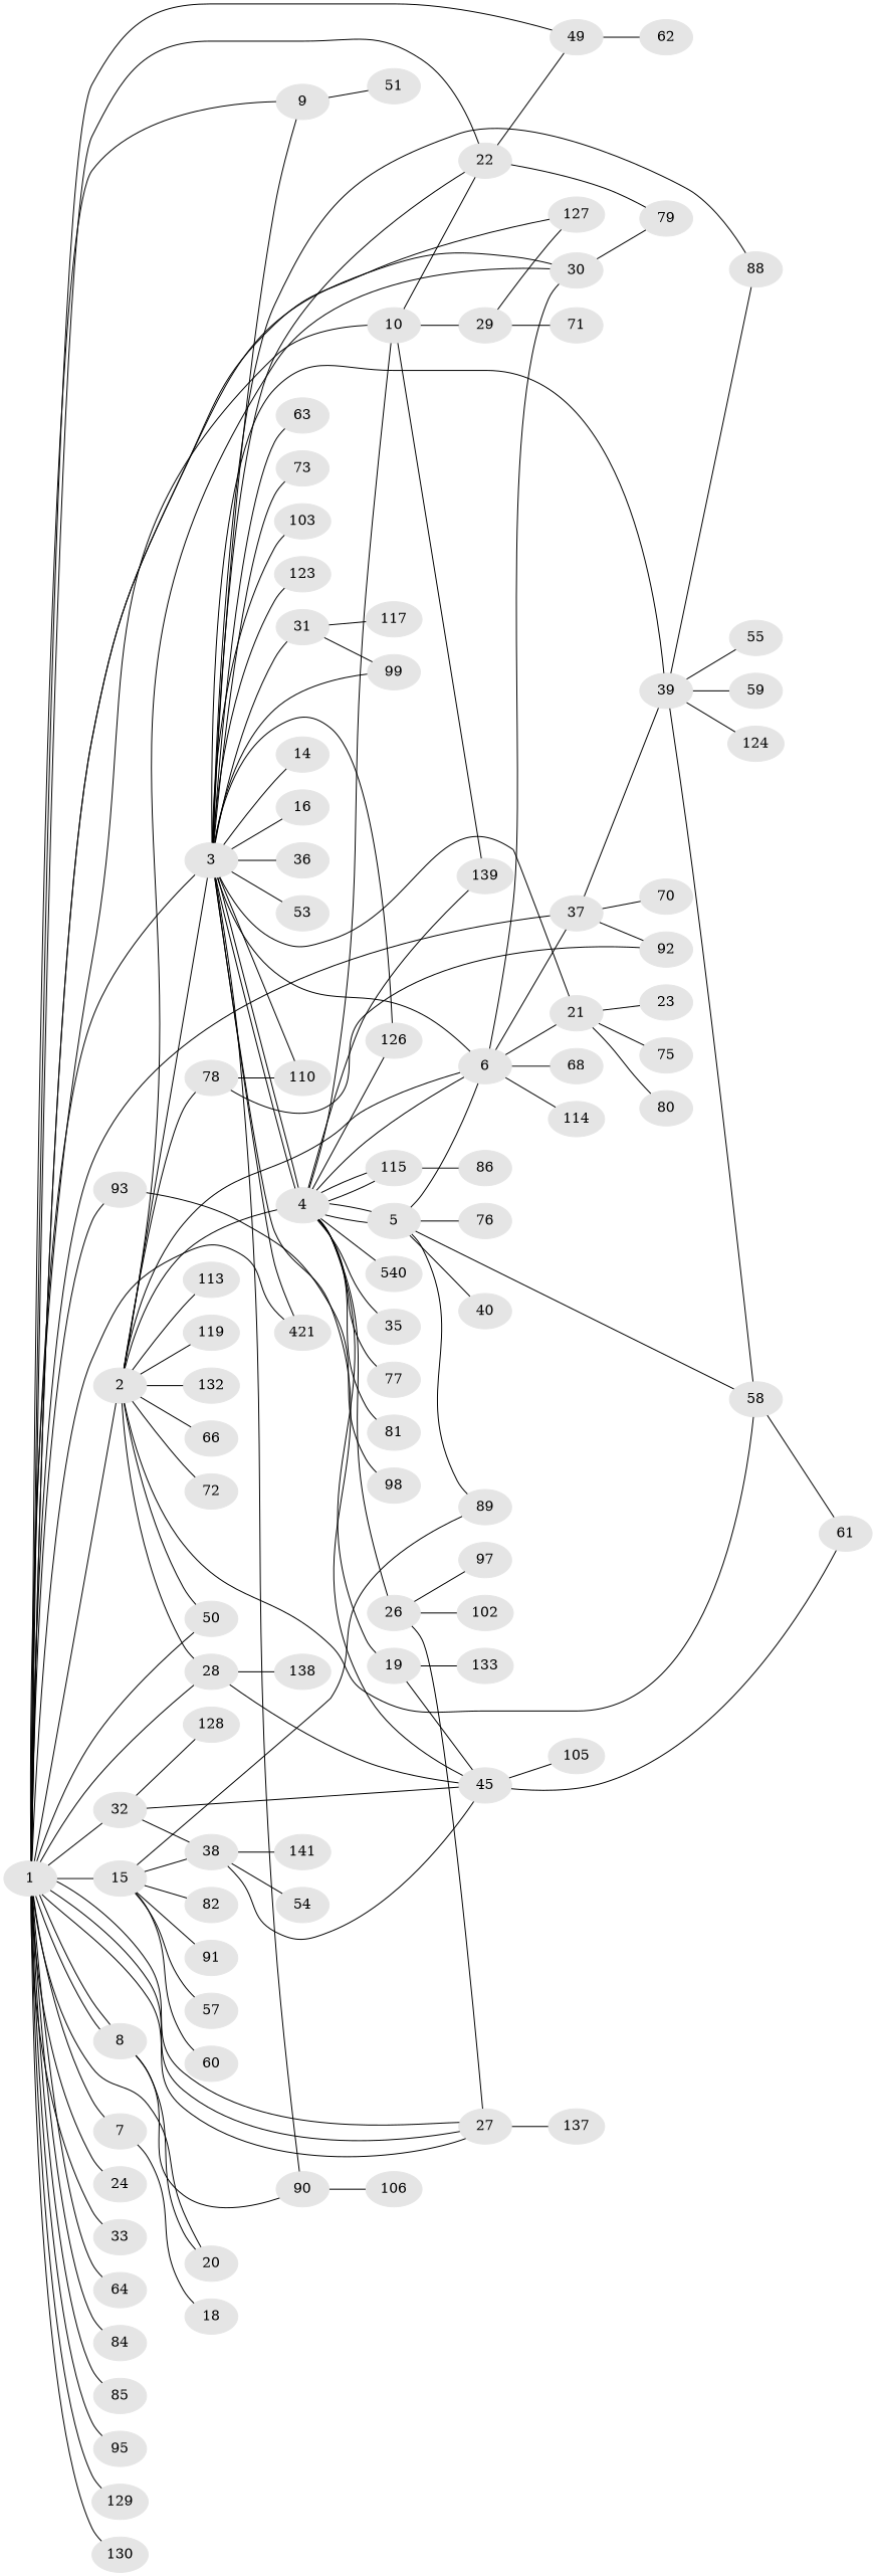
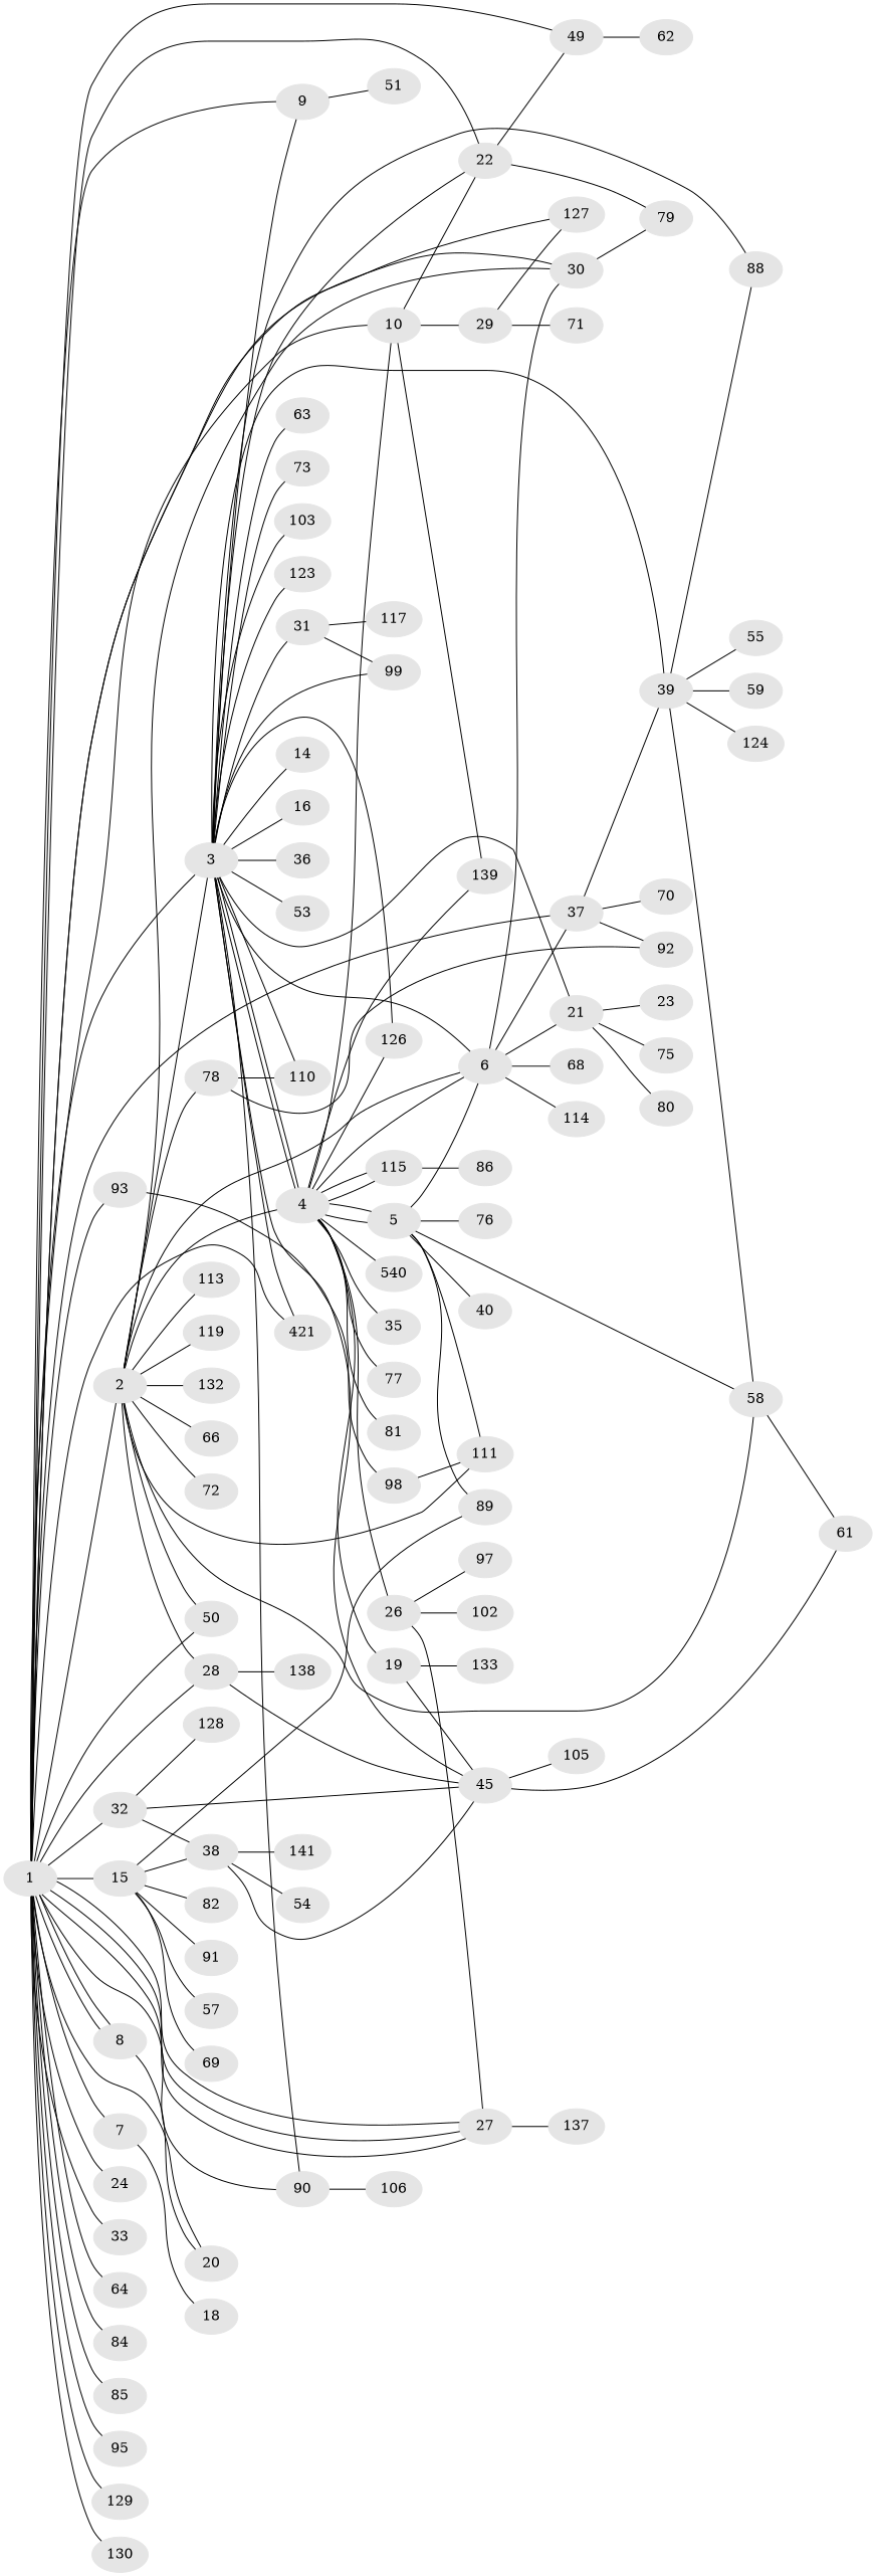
  graph {
    rankdir=LR
    node [color=gray90 style=filled]
    1 [super="+13"]
    2 [super="+67"]
    3 [super="+11"]
    7
    8 [super="+125"]
    9
    10 [super="+48"]
    15 [super="+17"]
    20
    22 [super="+87"]
    24
    27 [super="+131"]
    28
    30 [super="+41"]
    32 [super="+34"]
    33
    37 [super="+134"]
    49 [super="+122"]
    50 [super="+135"]
    64
    84
    85
    93
    95
    n25 [label=421]
    127 [super="+136"]
    129
    130
    4 [super="+12"]
    6 [super="+44"]
    58 [super="+116"]
    66 [super="+101"]
    72
    78
+   111 [super="+112"]
    113
    119
    132
    45 [super="+46"]
    14
    16
    21 [super="+60"]
    31 [super="+107"]
    36
    39 [super="+52"]
    53
    63
    73
    88 [super="+104"]
    90 [super="+108"]
    99
    103
    110
    123
    126
    18
    51
    139
    29 [super="+43"]
    89 [super="+94"]
    38
    57
-   69 [super="+83" label=60]
+   69 [super="+83"]
    82
    91
    79 [super="+96"]
    137
    138
    128
    70
    92
    61
    105
    62
    98 [super="+118"]
    5 [super="+120"]
    19 [super="+65"]
    26 [super="+74"]
    35
    77
    81
    115
    n83 [label=540]
    68
    114
    23 [super="+47"]
    75
    80
    117
    55 [super="+56"]
    59
    124
    106
    40
    76 [super="+100"]
    133
    97
    102
    86
    71
    54
    141
    1 -- 2 [weight=2]
    1 -- 3 [weight=2]
    1 -- 7
    1 -- 8
    1 -- 8
    1 -- 9
    1 -- 10
    1 -- 15 [weight=2]
    1 -- 20
    1 -- 22
    1 -- 24
    1 -- 27
    1 -- 27
    1 -- 27
    1 -- 28
    1 -- 30
    1 -- 32
    1 -- 33
    1 -- 37
    1 -- 49
    1 -- 50
    1 -- 64
    1 -- 84
    1 -- 85
    1 -- 93
    1 -- 95
    1 -- n25
    1 -- 127
    1 -- 129
    1 -- 130
    2 -- 3 [weight=2]
    2 -- 28
    2 -- 30
    2 -- 50
    2 -- 4
    2 -- 6
    2 -- 58
    2 -- 66
    2 -- 72
    2 -- 78
+   2 -- 111
    2 -- 113
    2 -- 119
    2 -- 132
    3 -- 9
    3 -- 22
    3 -- n25
    3 -- 4 [weight=2]
    3 -- 4
    3 -- 6
    3 -- 45
    3 -- 14
    3 -- 16
    3 -- 21
    3 -- 31 [weight=2]
    3 -- 36
    3 -- 39
    3 -- 53
    3 -- 63
    3 -- 73
    3 -- 88
    3 -- 90
    3 -- 99
    3 -- 103
    3 -- 110
    3 -- 123
    3 -- 126
    7 -- 18
    8 -- 20
-   8 -- 90
+   1 -- 90
    9 -- 51
    10 -- 22
    10 -- 139
    10 -- 29
    15 -- 89
    15 -- 38
    15 -- 57
    15 -- 69
    15 -- 82
    15 -- 91
    22 -- 49
    22 -- 79
    27 -- 137
    28 -- 45
    28 -- 138
    30 -- 79
    32 -- 45
    32 -- 38
    32 -- 128
    37 -- 39
    37 -- 70
    37 -- 92
    49 -- 62
    93 -- 98
    4 -- 10
    4 -- 6
    4 -- 126
    4 -- 139
    4 -- 5 [weight=2]
    4 -- 5
    4 -- 19
    4 -- 26
    4 -- 35
    4 -- 77
    4 -- 81
    4 -- 115 [weight=2]
    4 -- 115
    4 -- n83
    6 -- 30
    6 -- 37
    6 -- 21
    6 -- 68
    6 -- 114
    58 -- 61
    78 -- 110
    78 -- 92
    45 -- 61
    45 -- 105
    21 -- 23
    21 -- 75
    21 -- 80
    31 -- 99
    31 -- 117
    39 -- 58
    39 -- 88
    39 -- 55
    39 -- 59
    39 -- 124
    90 -- 106
    29 -- 127
    29 -- 71
    38 -- 45
    38 -- 54
    38 -- 141
+   98 -- 111
    5 -- 6
    5 -- 58
+   5 -- 111
    5 -- 89
    5 -- 40
    5 -- 76
    19 -- 45
    19 -- 133
    26 -- 27
    26 -- 97
    26 -- 102
    115 -- 86
  }
